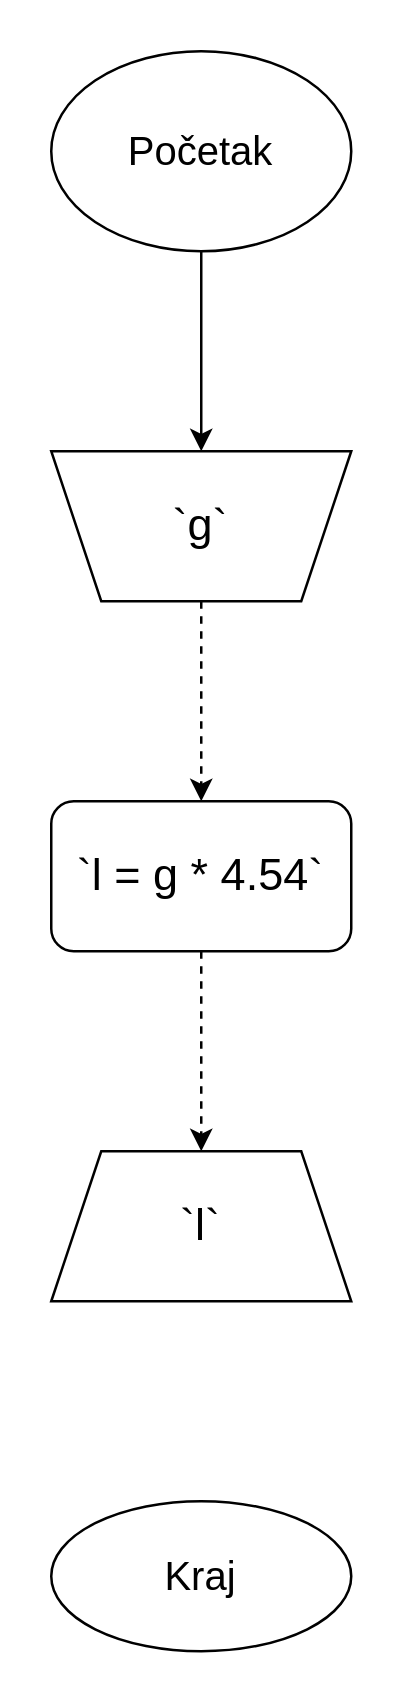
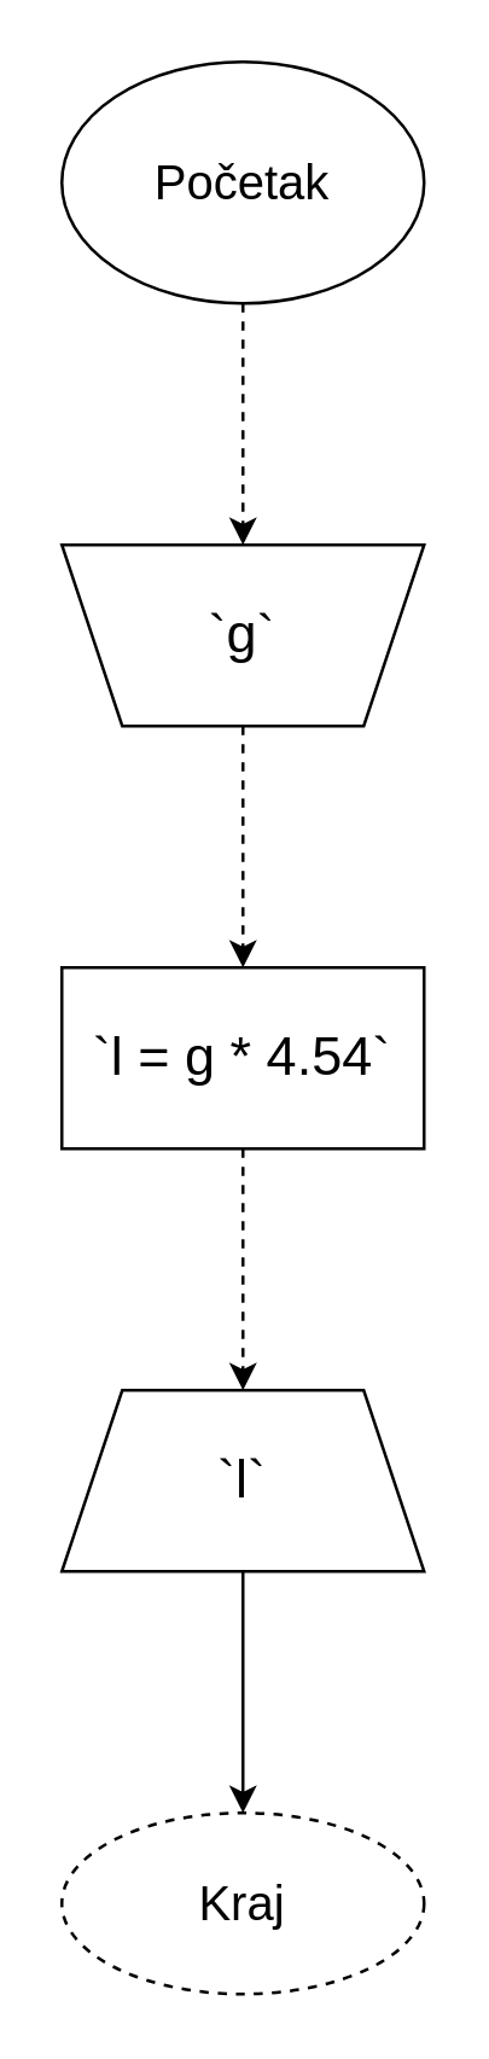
  <mxCell id="0" />
  <mxCell id="1" parent="0" />
- <mxCell id="2" value="" style="edgeStyle=orthogonalEdgeStyle;rounded=0;orthogonalLoop=1;jettySize=auto;html=1;fontSize=16;" parent="1" source="3" target="5" edge="1"><mxGeometry relative="1" as="geometry" /></mxCell>
+ <mxCell id="2" value="" style="edgeStyle=orthogonalEdgeStyle;rounded=0;orthogonalLoop=1;jettySize=auto;html=1;fontSize=16;dashed=1;" parent="1" source="3" target="5" edge="1"><mxGeometry relative="1" as="geometry" /></mxCell>
  <mxCell id="3" value="Početak" style="ellipse;whiteSpace=wrap;html=1;fontSize=16;" parent="1" vertex="1"><mxGeometry x="20" y="20" width="120" height="80" as="geometry" /></mxCell>
  <mxCell id="4" value="" style="edgeStyle=orthogonalEdgeStyle;rounded=0;orthogonalLoop=1;jettySize=auto;html=1;fontSize=18;dashed=1;" parent="1" source="5" target="7" edge="1"><mxGeometry relative="1" as="geometry" /></mxCell>
  <mxCell id="5" value="`g`" style="shape=trapezoid;perimeter=trapezoidPerimeter;whiteSpace=wrap;html=1;fixedSize=1;fontSize=18;direction=west;" parent="1" vertex="1"><mxGeometry x="20" y="180" width="120" height="60" as="geometry" /></mxCell>
  <mxCell id="6" value="" style="edgeStyle=orthogonalEdgeStyle;rounded=0;orthogonalLoop=1;jettySize=auto;html=1;fontSize=18;dashed=1;" parent="1" source="7" target="9" edge="1"><mxGeometry relative="1" as="geometry" /></mxCell>
- <mxCell id="7" value="`l = g * 4.54`" style="whiteSpace=wrap;html=1;fontSize=18;rounded=1;" parent="1" vertex="1"><mxGeometry x="20" y="320" width="120" height="60" as="geometry" /></mxCell>
+ <mxCell id="7" value="`l = g * 4.54`" style="whiteSpace=wrap;html=1;fontSize=18;" parent="1" vertex="1"><mxGeometry x="20" y="320" width="120" height="60" as="geometry" /></mxCell>
+ <mxCell id="8" value="" style="edgeStyle=orthogonalEdgeStyle;rounded=0;orthogonalLoop=1;jettySize=auto;html=1;fontSize=16;" parent="1" source="9" target="10" edge="1"><mxGeometry relative="1" as="geometry" /></mxCell>
  <mxCell id="9" value="`l`" style="shape=trapezoid;perimeter=trapezoidPerimeter;whiteSpace=wrap;html=1;fixedSize=1;fontSize=18;" parent="1" vertex="1"><mxGeometry x="20" y="460" width="120" height="60" as="geometry" /></mxCell>
- <mxCell id="10" value="Kraj" style="ellipse;whiteSpace=wrap;html=1;fontSize=16;" parent="1" vertex="1"><mxGeometry x="20" y="600" width="120" height="60" as="geometry" /></mxCell>
+ <mxCell id="10" value="Kraj" style="ellipse;whiteSpace=wrap;html=1;fontSize=16;dashed=1;" parent="1" vertex="1"><mxGeometry x="20" y="600" width="120" height="60" as="geometry" /></mxCell>
